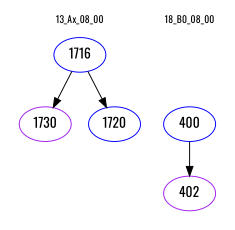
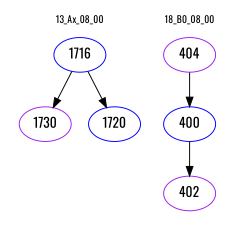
  digraph {
    fontname=Oswald
    node [color=purple fontname=Oswald]
    edge [color=black fontname=Oswald]
    n1 [label=1730]
    n2 [color=blue label=1716]
    n3 [color=blue label=1720]
+   n4 [label=404]
    n5 [color=blue label=400]
    n6 [label=402]
    subgraph cluster_1 {
      color=white
      fontsize=10
      label="13_Ax_08_00"
      n1
      n2
      n3
    }
    subgraph cluster_2 {
      color=white
      fontsize=10
      label="18_B0_08_00"
+     n4
      n5
      n6
    }
    n2 -> n1
    n2 -> n3
+   n4 -> n5
    n5 -> n6
  }
